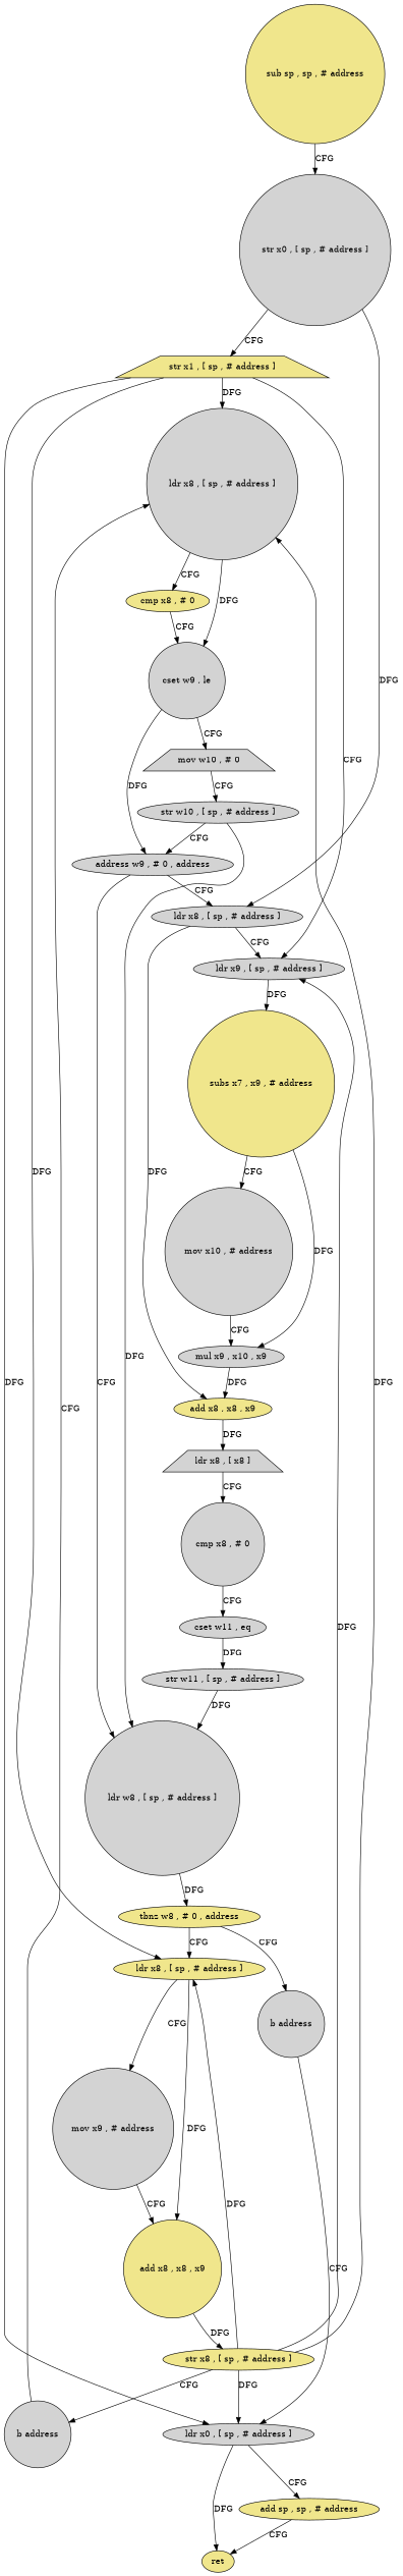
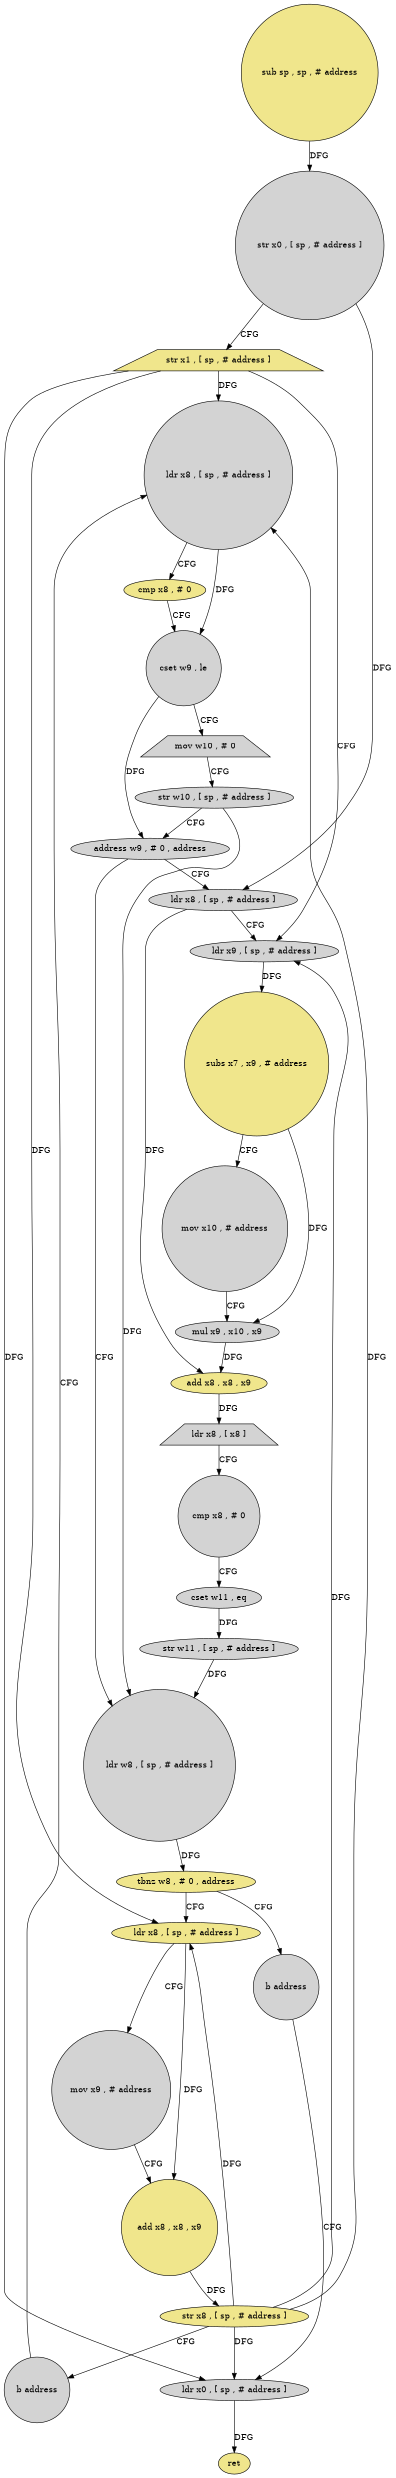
  digraph {
    node [fillcolor=lightgrey shape=ellipse style=filled]
    n1 [fillcolor=khaki label="sub sp , sp , # address" shape=circle]
    n2 [label="str x0 , [ sp , # address ]" shape=circle]
    n3 [fillcolor=khaki label="str x1 , [ sp , # address ]" shape=trapezium]
    n4 [label="ldr x8 , [ sp , # address ]"]
    n5 [label="ldr x8 , [ sp , # address ]" shape=circle]
    n6 [fillcolor=khaki label="ldr x8 , [ sp , # address ]"]
    n7 [label="ldr x9 , [ sp , # address ]"]
    n8 [label="ldr x0 , [ sp , # address ]"]
    n9 [fillcolor=khaki label="add x8 , x8 , x9"]
    n10 [fillcolor=khaki label="cmp x8 , # 0"]
    n11 [label="cset w9 , le" shape=circle]
    n12 [label="mov x9 , # address" shape=circle]
    n13 [fillcolor=khaki label="add x8 , x8 , x9" shape=circle]
    n14 [fillcolor=khaki label="subs x7 , x9 , # address" shape=circle]
-   n15 [fillcolor=khaki label="add sp , sp , # address"]
    n16 [fillcolor=khaki label=ret]
    n17 [label="mov w10 , # 0" shape=trapezium]
    n18 [label="address w9 , # 0 , address"]
    n19 [label="ldr w8 , [ sp , # address ]" shape=circle]
    n20 [fillcolor=khaki label="tbnz w8 , # 0 , address"]
    n21 [label="b address" shape=circle]
    n22 [fillcolor=khaki label="str x8 , [ sp , # address ]"]
    n23 [label="ldr x8 , [ x8 ]" shape=trapezium]
    n24 [label="mov x10 , # address" shape=circle]
    n25 [label="mul x9 , x10 , x9"]
    n26 [label="cmp x8 , # 0" shape=circle]
    n27 [label="cset w11 , eq"]
    n28 [label="str w11 , [ sp , # address ]"]
    n29 [label="b address" shape=circle]
    n30 [label="str w10 , [ sp , # address ]"]
-   n1 -> n2 [label=CFG]
+   n1 -> n2 [label=DFG]
    n2 -> n3 [label=CFG]
    n2 -> n4 [label=DFG]
    n3 -> n5 [label=DFG]
    n3 -> n6 [label=DFG]
    n3 -> n7 [label=CFG]
    n3 -> n8 [label=DFG]
    n4 -> n7 [label=CFG]
    n4 -> n9 [label=DFG]
    n5 -> n10 [label=CFG]
    n5 -> n11 [label=DFG]
    n6 -> n12 [label=CFG]
    n6 -> n13 [label=DFG]
    n7 -> n14 [label=DFG]
-   n8 -> n15 [label=CFG]
    n8 -> n16 [label=DFG]
    n9 -> n23 [label=DFG]
    n10 -> n11 [label=CFG]
    n11 -> n17 [label=CFG]
    n11 -> n18 [label=DFG]
    n12 -> n13 [label=CFG]
    n13 -> n22 [label=DFG]
    n14 -> n24 [label=CFG]
    n14 -> n25 [label=DFG]
-   n15 -> n16 [label=CFG]
    n17 -> n30 [label=CFG]
    n18 -> n4 [label=CFG]
    n18 -> n19 [label=CFG]
    n19 -> n20 [label=DFG]
    n20 -> n6 [label=CFG]
    n20 -> n21 [label=CFG]
    n21 -> n8 [label=CFG]
    n22 -> n5 [label=DFG]
    n22 -> n6 [label=DFG]
    n22 -> n7 [label=DFG]
    n22 -> n8 [label=DFG]
    n22 -> n29 [label=CFG]
    n23 -> n26 [label=CFG]
    n24 -> n25 [label=CFG]
    n25 -> n9 [label=DFG]
    n26 -> n27 [label=CFG]
    n27 -> n28 [label=DFG]
    n28 -> n19 [label=DFG]
    n29 -> n5 [label=CFG]
    n30 -> n18 [label=CFG]
    n30 -> n19 [label=DFG]
  }
